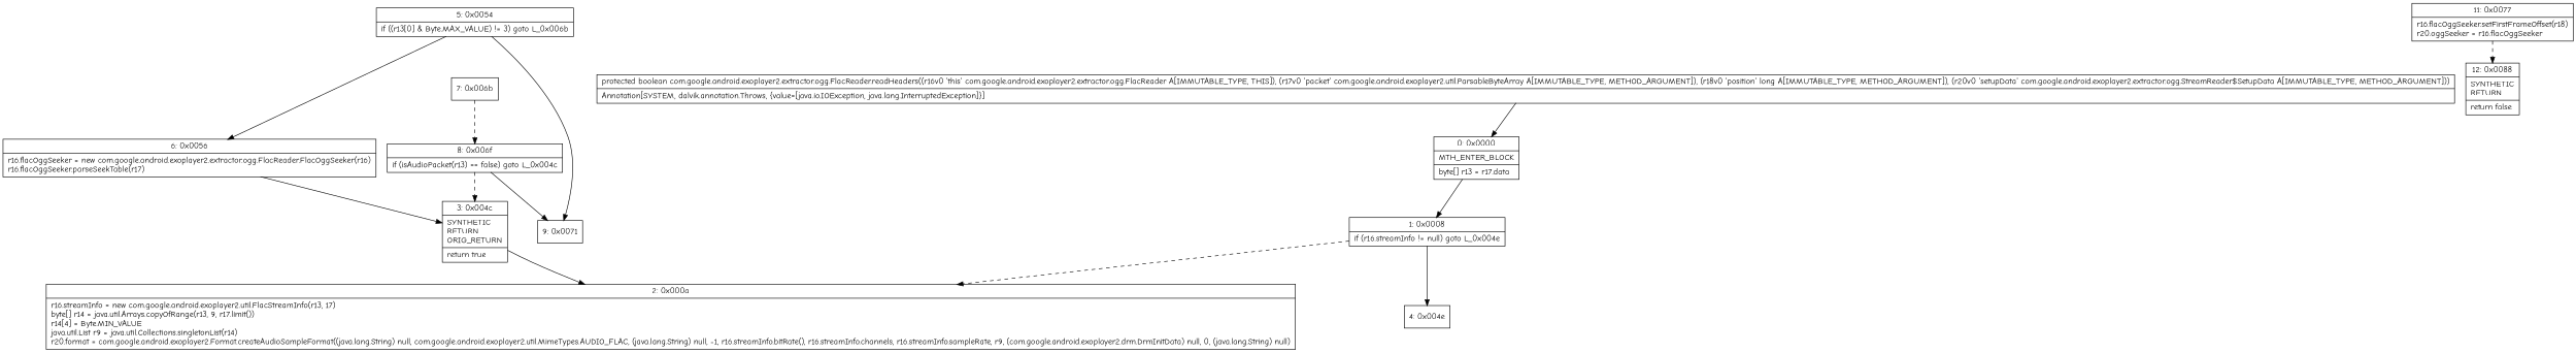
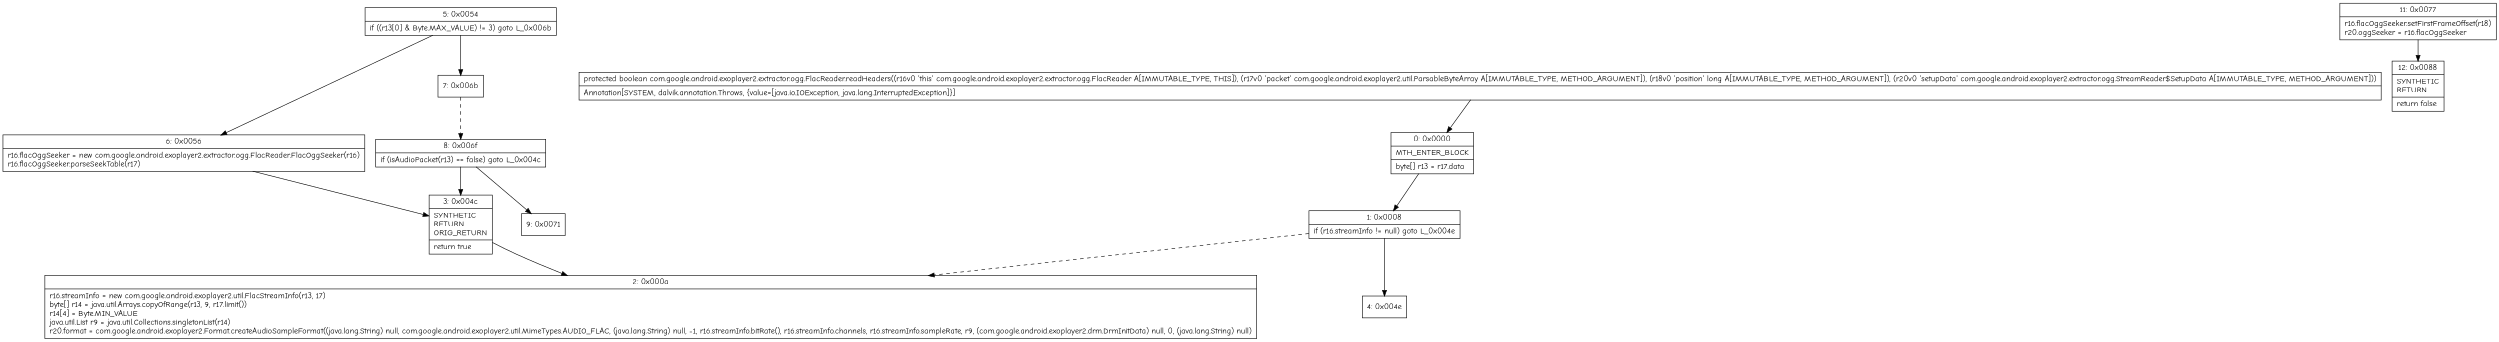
  digraph {
    fontname="Comic Neue"
    node [fontname="Comic Neue" shape=record]
    edge [fontname="Comic Neue"]
    n1 [label="{0\:\ 0x0000|MTH_ENTER_BLOCK\l|byte[] r13 = r17.data\l}"]
    n2 [label="{1\:\ 0x0008|if (r16.streamInfo != null) goto L_0x004e\l}"]
    n3 [label="{2\:\ 0x000a|r16.streamInfo = new com.google.android.exoplayer2.util.FlacStreamInfo(r13, 17)\lbyte[] r14 = java.util.Arrays.copyOfRange(r13, 9, r17.limit())\lr14[4] = Byte.MIN_VALUE\ljava.util.List r9 = java.util.Collections.singletonList(r14)\lr20.format = com.google.android.exoplayer2.Format.createAudioSampleFormat((java.lang.String) null, com.google.android.exoplayer2.util.MimeTypes.AUDIO_FLAC, (java.lang.String) null, \-1, r16.streamInfo.bitRate(), r16.streamInfo.channels, r16.streamInfo.sampleRate, r9, (com.google.android.exoplayer2.drm.DrmInitData) null, 0, (java.lang.String) null)\l}"]
    n4 [label="{4\:\ 0x004e}"]
    n5 [label="{3\:\ 0x004c|SYNTHETIC\lRETURN\lORIG_RETURN\l|return true\l}"]
    n6 [label="{5\:\ 0x0054|if ((r13[0] & Byte.MAX_VALUE) != 3) goto L_0x006b\l}"]
    n7 [label="{6\:\ 0x0056|r16.flacOggSeeker = new com.google.android.exoplayer2.extractor.ogg.FlacReader.FlacOggSeeker(r16)\lr16.flacOggSeeker.parseSeekTable(r17)\l}"]
    n8 [label="{7\:\ 0x006b}"]
    n9 [label="{8\:\ 0x006f|if (isAudioPacket(r13) == false) goto L_0x004c\l}"]
    n10 [label="{9\:\ 0x0071}"]
    n11 [label="{11\:\ 0x0077|r16.flacOggSeeker.setFirstFrameOffset(r18)\lr20.oggSeeker = r16.flacOggSeeker\l}"]
    n12 [label="{12\:\ 0x0088|SYNTHETIC\lRETURN\l|return false\l}"]
    n13 [label="{protected boolean com.google.android.exoplayer2.extractor.ogg.FlacReader.readHeaders((r16v0 'this' com.google.android.exoplayer2.extractor.ogg.FlacReader A[IMMUTABLE_TYPE, THIS]), (r17v0 'packet' com.google.android.exoplayer2.util.ParsableByteArray A[IMMUTABLE_TYPE, METHOD_ARGUMENT]), (r18v0 'position' long A[IMMUTABLE_TYPE, METHOD_ARGUMENT]), (r20v0 'setupData' com.google.android.exoplayer2.extractor.ogg.StreamReader$SetupData A[IMMUTABLE_TYPE, METHOD_ARGUMENT]))  | Annotation[SYSTEM, dalvik.annotation.Throws, \{value=[java.io.IOException, java.lang.InterruptedException]\}]\l}"]
    n1 -> n2
    n2 -> n3 [style=dashed]
    n2 -> n4
    n5 -> n3
    n6 -> n7 [style=solid]
-   n6 -> n10
+   n6 -> n8
    n7 -> n5
    n8 -> n9 [style=dashed]
-   n9 -> n5 [style=dashed]
+   n9 -> n5
    n9 -> n10 [style=solid]
-   n11 -> n12 [style=dashed]
+   n11 -> n12
    n13 -> n1
  }
